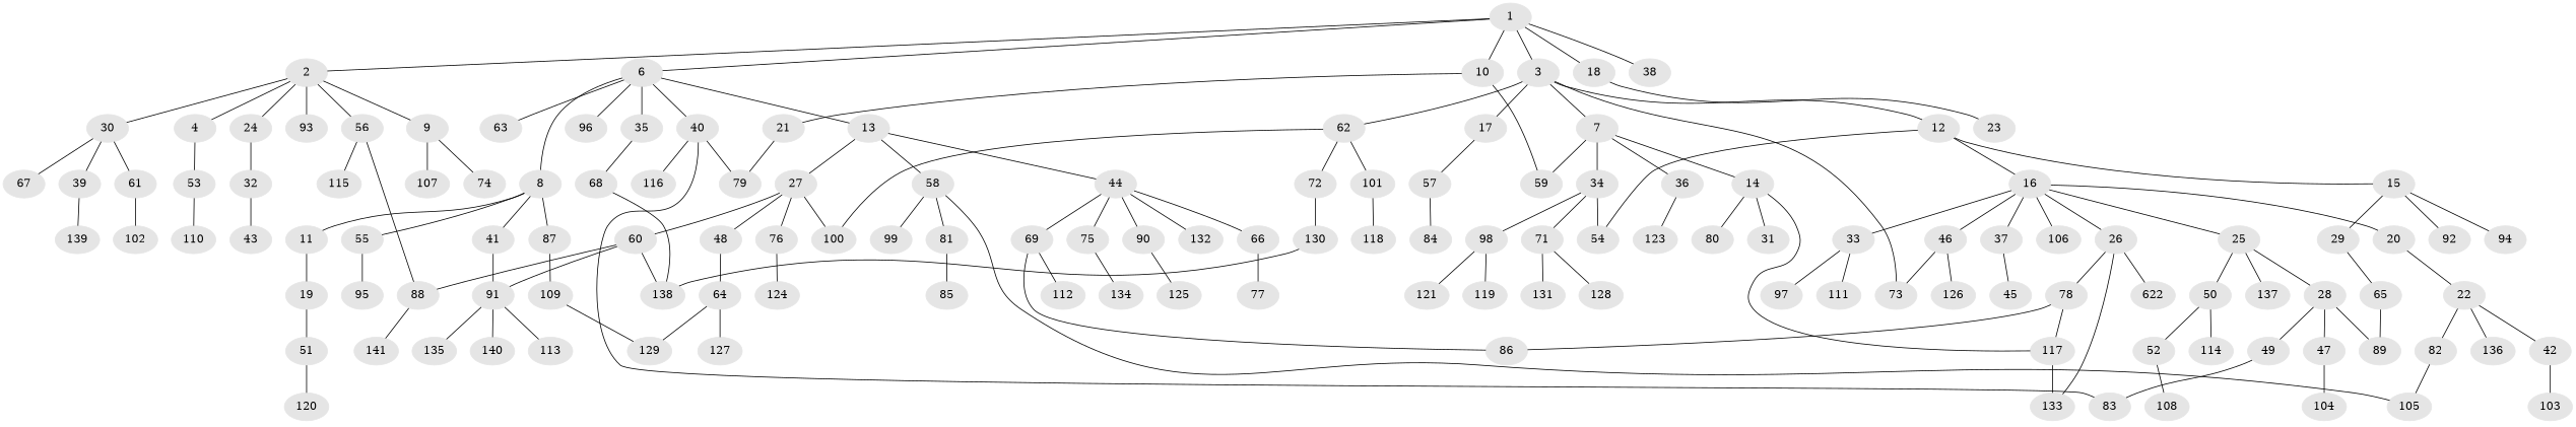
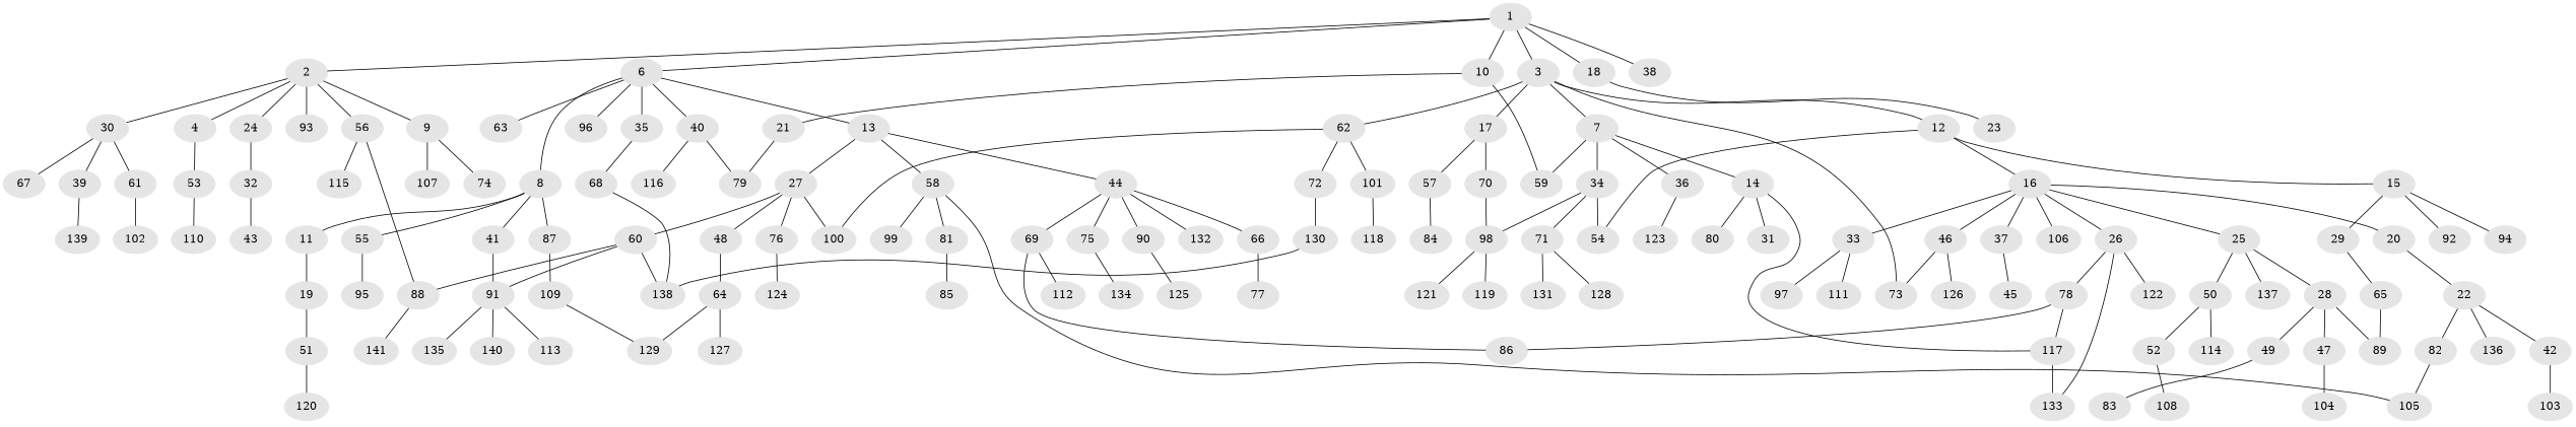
  graph {
    node [color=gray90 style=filled]
    1
    2
    3
    6
    10
    18
    38
    4
    9
    24
    30
    56
    93
    7
    12
    17
    62
    73
    8
    13
    35
    40
    63
    96
    59
    21
    23
    53
    74
    107
    32
    39
    61
    67
    88
    115
    14
    34
    36
    15
    16
    54
    57
+   70
    100
    101
    72
    110
    11
    41
    55
    87
    27
    44
    58
    68
    79
    83
    116
    31
    80
    117
    71
    98
    123
    19
    91
    95
    109
    51
    29
    92
    94
    20
    25
    26
    33
    37
    46
    106
    48
    60
    76
    66
    69
    75
    90
    132
    81
    99
    105
    133
    65
    22
    28
    50
    137
    78
-   122 [label=622]
+   122
    97
    111
    45
    126
    84
    120
    42
    82
    136
    103
    43
    47
    49
    89
    52
    114
    86
    64
    138
    124
    104
    139
    102
    128
    131
    119
    121
    118
    77
    112
    134
    125
    127
    129
    108
    141
    85
    113
    135
    140
    130
    1 -- 2
    1 -- 3
    1 -- 6
    1 -- 10
    1 -- 18
    1 -- 38
    2 -- 4
    2 -- 9
    2 -- 24
    2 -- 30
    2 -- 56
    2 -- 93
    3 -- 7
    3 -- 12
    3 -- 17
    3 -- 62
    3 -- 73
    6 -- 8
    6 -- 13
    6 -- 35
    6 -- 40
    6 -- 63
    6 -- 96
    10 -- 59
    10 -- 21
    18 -- 23
    4 -- 53
    9 -- 74
    9 -- 107
    24 -- 32
    30 -- 39
    30 -- 61
    30 -- 67
    56 -- 88
    56 -- 115
    7 -- 59
    7 -- 14
    7 -- 34
    7 -- 36
    12 -- 15
    12 -- 16
    12 -- 54
    17 -- 57
+   17 -- 70
    62 -- 100
    62 -- 101
    62 -- 72
    8 -- 11
    8 -- 41
    8 -- 55
    8 -- 87
    13 -- 27
    13 -- 44
    13 -- 58
    35 -- 68
    40 -- 79
-   40 -- 83
    40 -- 116
    21 -- 79
    53 -- 110
    32 -- 43
    39 -- 139
    61 -- 102
    88 -- 141
    14 -- 31
    14 -- 80
    14 -- 117
    34 -- 54
    34 -- 71
    34 -- 98
    36 -- 123
    15 -- 29
    15 -- 92
    15 -- 94
    16 -- 20
    16 -- 25
    16 -- 26
    16 -- 33
    16 -- 37
    16 -- 46
    16 -- 106
    57 -- 84
+   70 -- 98
    101 -- 118
    72 -- 130
    11 -- 19
    41 -- 91
    55 -- 95
    87 -- 109
    27 -- 100
    27 -- 48
    27 -- 60
    27 -- 76
    44 -- 66
    44 -- 69
    44 -- 75
    44 -- 90
    44 -- 132
    58 -- 81
    58 -- 99
    58 -- 105
    68 -- 138
    117 -- 133
    71 -- 128
    71 -- 131
    98 -- 119
    98 -- 121
    19 -- 51
    91 -- 113
    91 -- 135
    91 -- 140
    109 -- 129
    51 -- 120
    29 -- 65
    20 -- 22
    25 -- 28
    25 -- 50
    25 -- 137
    26 -- 133
    26 -- 78
    26 -- 122
    33 -- 97
    33 -- 111
    37 -- 45
    46 -- 73
    46 -- 126
    48 -- 64
    60 -- 88
    60 -- 91
    60 -- 138
    76 -- 124
    66 -- 77
    69 -- 86
    69 -- 112
    75 -- 134
    90 -- 125
    81 -- 85
    65 -- 89
    22 -- 42
    22 -- 82
    22 -- 136
    28 -- 47
    28 -- 49
    28 -- 89
    50 -- 52
    50 -- 114
    78 -- 117
    78 -- 86
    42 -- 103
    82 -- 105
    47 -- 104
    49 -- 83
    52 -- 108
    64 -- 127
    64 -- 129
    130 -- 138
  }
